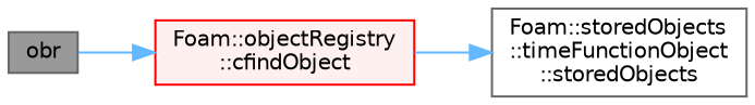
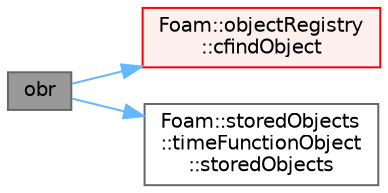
  digraph {
    rankdir=LR
    node [fontname=Helvetica fontsize=10 shape=box style=filled]
    edge [color=steelblue1 fontname=Helvetica fontsize=10 labelfontname=Helvetica labelfontsize=10 style=solid]
    n1 [color=gray40 fillcolor=grey60 fontcolor=black height=0.2 label=obr width=0.4]
    n2 [color=red fillcolor="#FFF0F0" height=0.2 label="Foam::objectRegistry\l::cfindObject" width=0.4]
    n3 [color=grey40 fillcolor=white height=0.2 label="Foam::storedObjects\l::timeFunctionObject\l::storedObjects" width=0.4]
    n1 -> n2
-   n2 -> n3
+   n1 -> n3
  }
